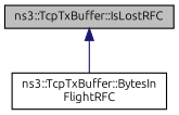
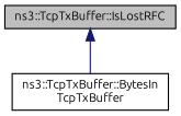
  digraph {
    rankdir=TB
    fontname=Ubuntu
    node [color=black fontname=Ubuntu fontsize=10 shape=record style=filled]
    n1 [fillcolor=grey75 fontcolor=black height=0.2 label="ns3::TcpTxBuffer::IsLostRFC" width=0.4]
-   n2 [fillcolor=white height=0.2 label="ns3::TcpTxBuffer::BytesIn\lFlightRFC" width=0.4]
+   n2 [fillcolor=white height=0.2 label="ns3::TcpTxBuffer::BytesIn\lTcpTxBuffer" width=0.4]
    n1 -> n2 [color=midnightblue dir=back fontname=Ubuntu fontsize=10 labelfontname=Helvetica labelfontsize=10 style=solid]
  }
